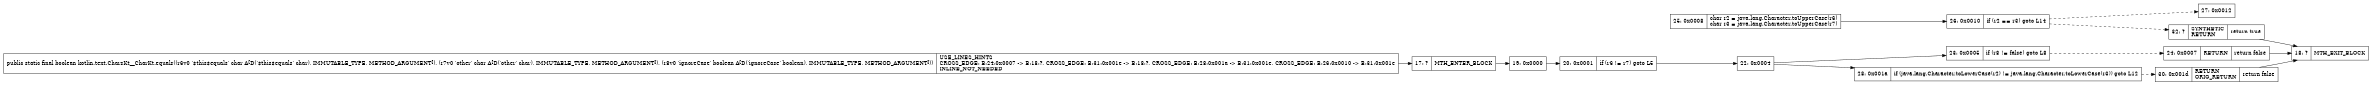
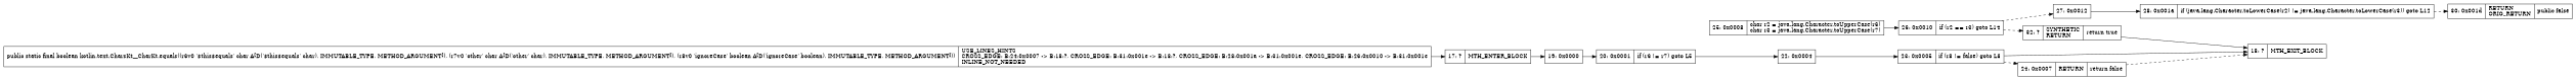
  digraph {
    rankdir=LR
    node [shape=record]
    n1 [label="{17\:\ ?|MTH_ENTER_BLOCK\l}"]
    n2 [label="{19\:\ 0x0000}"]
    n3 [label="{20\:\ 0x0001|if (r6 != r7) goto L5\l}"]
    n4 [label="{22\:\ 0x0004}"]
    n5 [label="{23\:\ 0x0005|if (r8 != false) goto L8\l}"]
    n6 [label="{18\:\ ?|MTH_EXIT_BLOCK\l}"]
    n7 [label="{24\:\ 0x0007|RETURN\l|return false\l}"]
    n8 [label="{25\:\ 0x0008|char r2 = java.lang.Character.toUpperCase(r6)\lchar r3 = java.lang.Character.toUpperCase(r7)\l}"]
    n9 [label="{26\:\ 0x0010|if (r2 == r3) goto L14\l}"]
    n10 [label="{27\:\ 0x0012}"]
    n11 [label="{32\:\ ?|SYNTHETIC\lRETURN\l|return true\l}"]
    n12 [label="{28\:\ 0x001a|if (java.lang.Character.toLowerCase(r2) != java.lang.Character.toLowerCase(r3)) goto L12\l}"]
-   n13 [label="{30\:\ 0x001d|RETURN\lORIG_RETURN\l|return false\l}"]
+   n13 [label="{30\:\ 0x001d|RETURN\lORIG_RETURN\l|public false\l}"]
    n14 [label="{public static final boolean kotlin.text.CharsKt__CharKt.equals((r6v0 '$this$equals' char A[D('$this$equals' char), IMMUTABLE_TYPE, METHOD_ARGUMENT]), (r7v0 'other' char A[D('other' char), IMMUTABLE_TYPE, METHOD_ARGUMENT]), (r8v0 'ignoreCase' boolean A[D('ignoreCase' boolean), IMMUTABLE_TYPE, METHOD_ARGUMENT]))  | USE_LINES_HINTS\lCROSS_EDGE: B:24:0x0007 \-\> B:18:?, CROSS_EDGE: B:31:0x001e \-\> B:18:?, CROSS_EDGE: B:28:0x001a \-\> B:31:0x001e, CROSS_EDGE: B:26:0x0010 \-\> B:31:0x001e\lINLINE_NOT_NEEDED\l}"]
    n1 -> n2
    n2 -> n3
    n3 -> n4
    n4 -> n5
    n5 -> n7 [style=dashed]
-   n7 -> n6
+   n7 -> n6 [style=dashed]
    n8 -> n9
    n9 -> n10 [style=dashed]
    n9 -> n11 [style=dashed]
-   n4 -> n12
+   n10 -> n12
    n11 -> n6
    n12 -> n13 [style=dashed]
-   n13 -> n6
+   n5 -> n6
    n14 -> n1
  }
